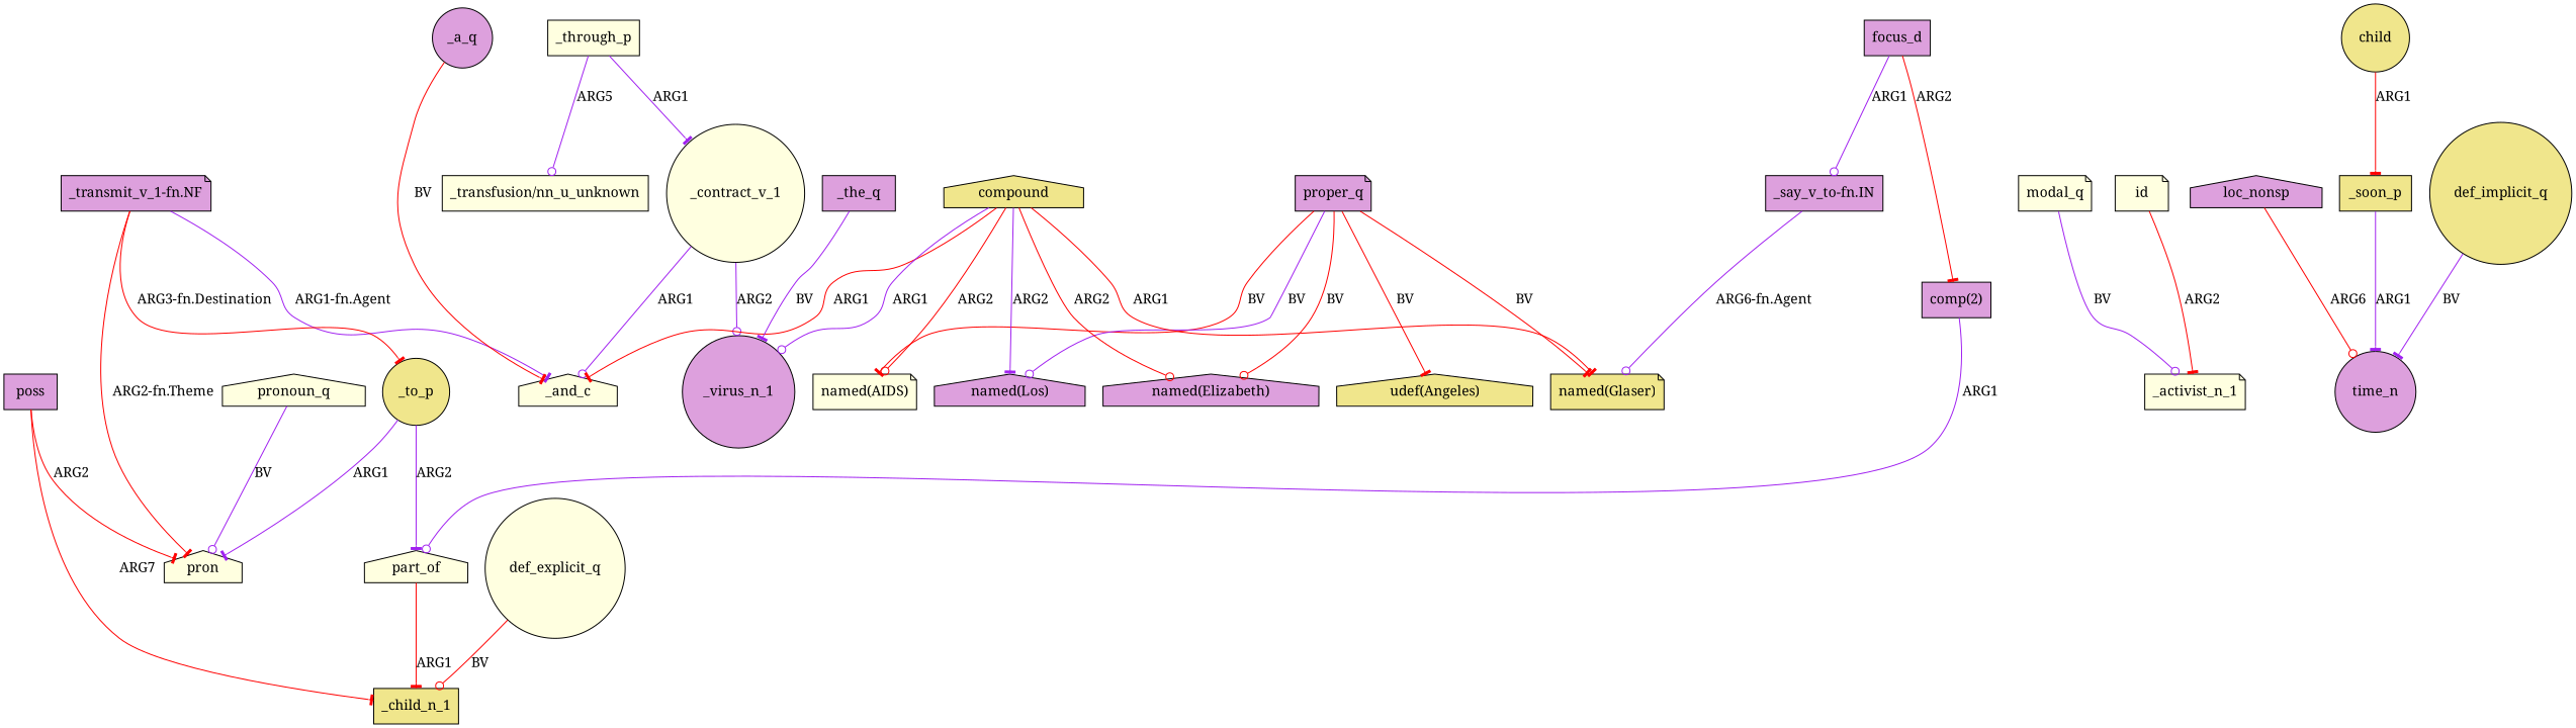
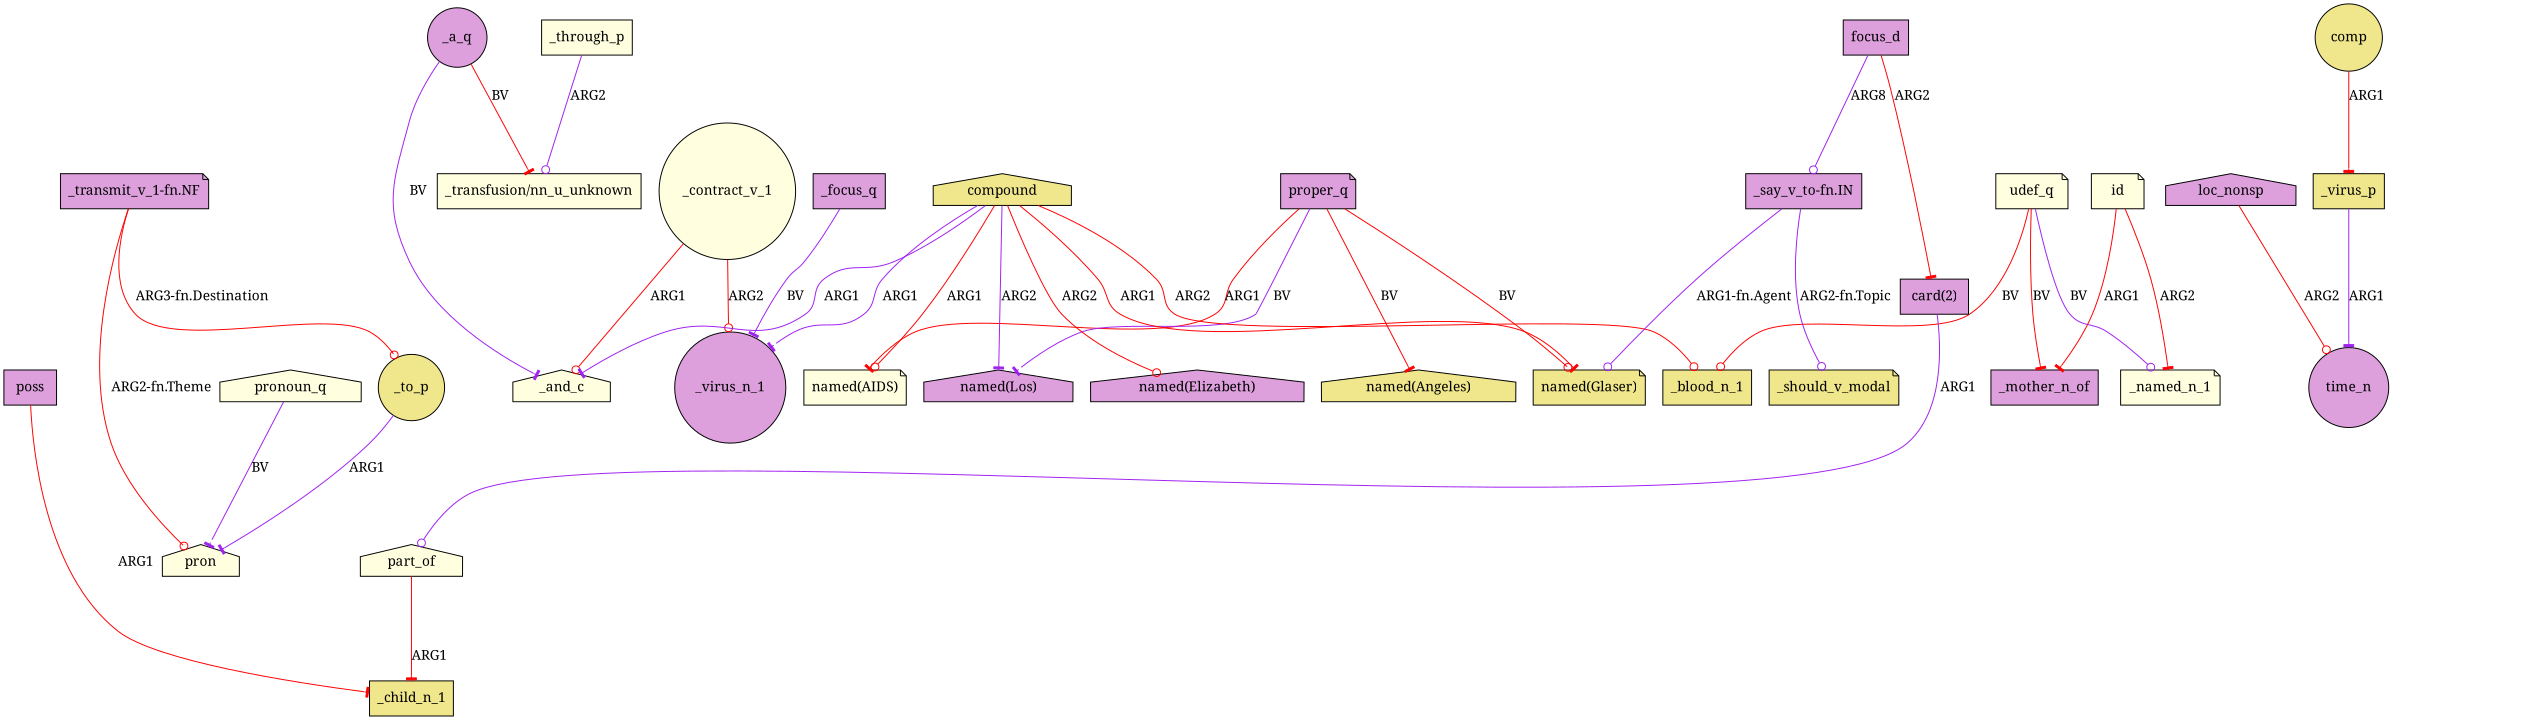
  digraph {
    fontname="Noto Serif"
    node [fillcolor=plum fontname="Noto Serif" shape=box style=filled]
    edge [arrowhead=tee color=red fontname="Noto Serif"]
    _contract_v_1 [fillcolor=lightyellow shape=circle]
    _and_c [fillcolor=lightyellow shape=house]
    _virus_n_1 [shape=circle]
    "_transmit_v_1-fn.NF" [shape=note]
    _to_p [fillcolor=khaki shape=circle]
    pron [fillcolor=lightyellow shape=house]
    part_of [fillcolor=lightyellow shape=house]
    _child_n_1 [fillcolor=khaki]
-   udef_q [fillcolor=lightyellow shape=note label=modal_q]
-   _activist_n_1 [fillcolor=lightyellow shape=note]
+   udef_q [fillcolor=lightyellow shape=note]
+   _mother_n_of
+   _blood_n_1 [fillcolor=khaki]
+   _activist_n_1 [fillcolor=lightyellow shape=note label=_named_n_1]
    poss
    proper_q [shape=note]
    "named(Elizabeth)" [shape=house]
    "named(AIDS)" [fillcolor=lightyellow shape=note]
    "named(Los)" [shape=house]
    "named(Glaser)" [fillcolor=khaki shape=note]
-   "named(Angeles)" [fillcolor=khaki shape=house label="udef(Angeles)"]
+   "named(Angeles)" [fillcolor=khaki shape=house]
    compound [fillcolor=khaki shape=house]
    "_transfusion/nn_u_unknown" [fillcolor=lightyellow]
    focus_d
    "_say_v_to-fn.IN"
-   "card(2)" [label="comp(2)"]
+   "card(2)"
+   _should_v_modal [fillcolor=khaki shape=note]
    _a_q [shape=circle]
    _through_p [fillcolor=lightyellow]
    loc_nonsp [shape=house]
    time_n [shape=circle]
    pronoun_q [fillcolor=lightyellow shape=house]
    id [fillcolor=lightyellow shape=note]
-   comp [fillcolor=khaki shape=circle label=child]
-   _soon_p [fillcolor=khaki]
-   def_explicit_q [fillcolor=lightyellow shape=circle]
-   _the_q
-   def_implicit_q [fillcolor=khaki shape=circle]
-   _contract_v_1 -> _and_c [arrowhead=odot color=purple label=ARG1]
-   _contract_v_1 -> _virus_n_1 [arrowhead=odot color=purple label=ARG2]
-   "_transmit_v_1-fn.NF" -> _and_c [color=purple label="ARG1-fn.Agent"]
-   "_transmit_v_1-fn.NF" -> _to_p [label="ARG3-fn.Destination"]
-   "_transmit_v_1-fn.NF" -> pron [label="ARG2-fn.Theme"]
+   comp [fillcolor=khaki shape=circle]
+   _soon_p [fillcolor=khaki label=_virus_p]
+   _the_q [label=_focus_q]
+   _contract_v_1 -> _and_c [arrowhead=odot label=ARG1]
+   _contract_v_1 -> _virus_n_1 [arrowhead=odot label=ARG2]
+   "_transmit_v_1-fn.NF" -> _to_p [arrowhead=odot label="ARG3-fn.Destination"]
+   "_transmit_v_1-fn.NF" -> pron [arrowhead=odot label="ARG2-fn.Theme"]
    _to_p -> pron [color=purple label=ARG1]
-   _to_p -> part_of [color=purple label=ARG2]
    part_of -> _child_n_1 [label=ARG1]
+   udef_q -> _mother_n_of [label=BV]
+   udef_q -> _blood_n_1 [arrowhead=odot label=BV]
    udef_q -> _activist_n_1 [arrowhead=odot color=purple label=BV]
-   poss -> pron [label=ARG2]
-   poss -> _child_n_1 [label=ARG7]
-   proper_q -> "named(Elizabeth)" [arrowhead=odot label=BV]
-   proper_q -> "named(AIDS)" [label=BV]
-   proper_q -> "named(Los)" [arrowhead=odot color=purple label=BV]
-   proper_q -> "named(Glaser)" [label=BV]
+   poss -> _child_n_1 [label=ARG1]
+   proper_q -> "named(AIDS)" [label=ARG1]
+   proper_q -> "named(Los)" [color=purple label=BV]
+   proper_q -> "named(Glaser)" [arrowhead=odot label=BV]
    proper_q -> "named(Angeles)" [label=BV]
-   compound -> _and_c [label=ARG1]
-   compound -> _virus_n_1 [arrowhead=odot color=purple label=ARG1]
+   compound -> _and_c [color=purple label=ARG1]
+   compound -> _virus_n_1 [color=purple label=ARG1]
+   compound -> _blood_n_1 [arrowhead=odot label=ARG2]
    compound -> "named(Elizabeth)" [arrowhead=odot label=ARG2]
-   compound -> "named(AIDS)" [arrowhead=odot label=ARG2]
+   compound -> "named(AIDS)" [arrowhead=odot label=ARG1]
    compound -> "named(Los)" [color=purple label=ARG2]
    compound -> "named(Glaser)" [label=ARG1]
-   focus_d -> "_say_v_to-fn.IN" [arrowhead=odot color=purple label=ARG1]
+   focus_d -> "_say_v_to-fn.IN" [arrowhead=odot color=purple label=ARG8]
    focus_d -> "card(2)" [label=ARG2]
-   "_say_v_to-fn.IN" -> "named(Glaser)" [arrowhead=odot color=purple label="ARG6-fn.Agent"]
+   "_say_v_to-fn.IN" -> "named(Glaser)" [arrowhead=odot color=purple label="ARG1-fn.Agent"]
+   "_say_v_to-fn.IN" -> _should_v_modal [arrowhead=odot color=purple label="ARG2-fn.Topic"]
    "card(2)" -> part_of [arrowhead=odot color=purple label=ARG1]
-   _a_q -> _and_c [label=BV]
-   _through_p -> _contract_v_1 [color=purple label=ARG1]
-   _through_p -> "_transfusion/nn_u_unknown" [arrowhead=odot color=purple label=ARG5]
-   loc_nonsp -> time_n [arrowhead=odot label=ARG6]
-   pronoun_q -> pron [arrowhead=odot color=purple label=BV]
+   _a_q -> _and_c [color=purple label=BV]
+   _a_q -> "_transfusion/nn_u_unknown" [label=BV]
+   _through_p -> "_transfusion/nn_u_unknown" [arrowhead=odot color=purple label=ARG2]
+   loc_nonsp -> time_n [arrowhead=odot label=ARG2]
+   pronoun_q -> pron [color=purple label=BV]
+   id -> _mother_n_of [label=ARG1]
    id -> _activist_n_1 [label=ARG2]
    comp -> _soon_p [label=ARG1]
    _soon_p -> time_n [color=purple label=ARG1]
-   def_explicit_q -> _child_n_1 [arrowhead=odot label=BV]
    _the_q -> _virus_n_1 [color=purple label=BV]
-   def_implicit_q -> time_n [color=purple label=BV]
  }
